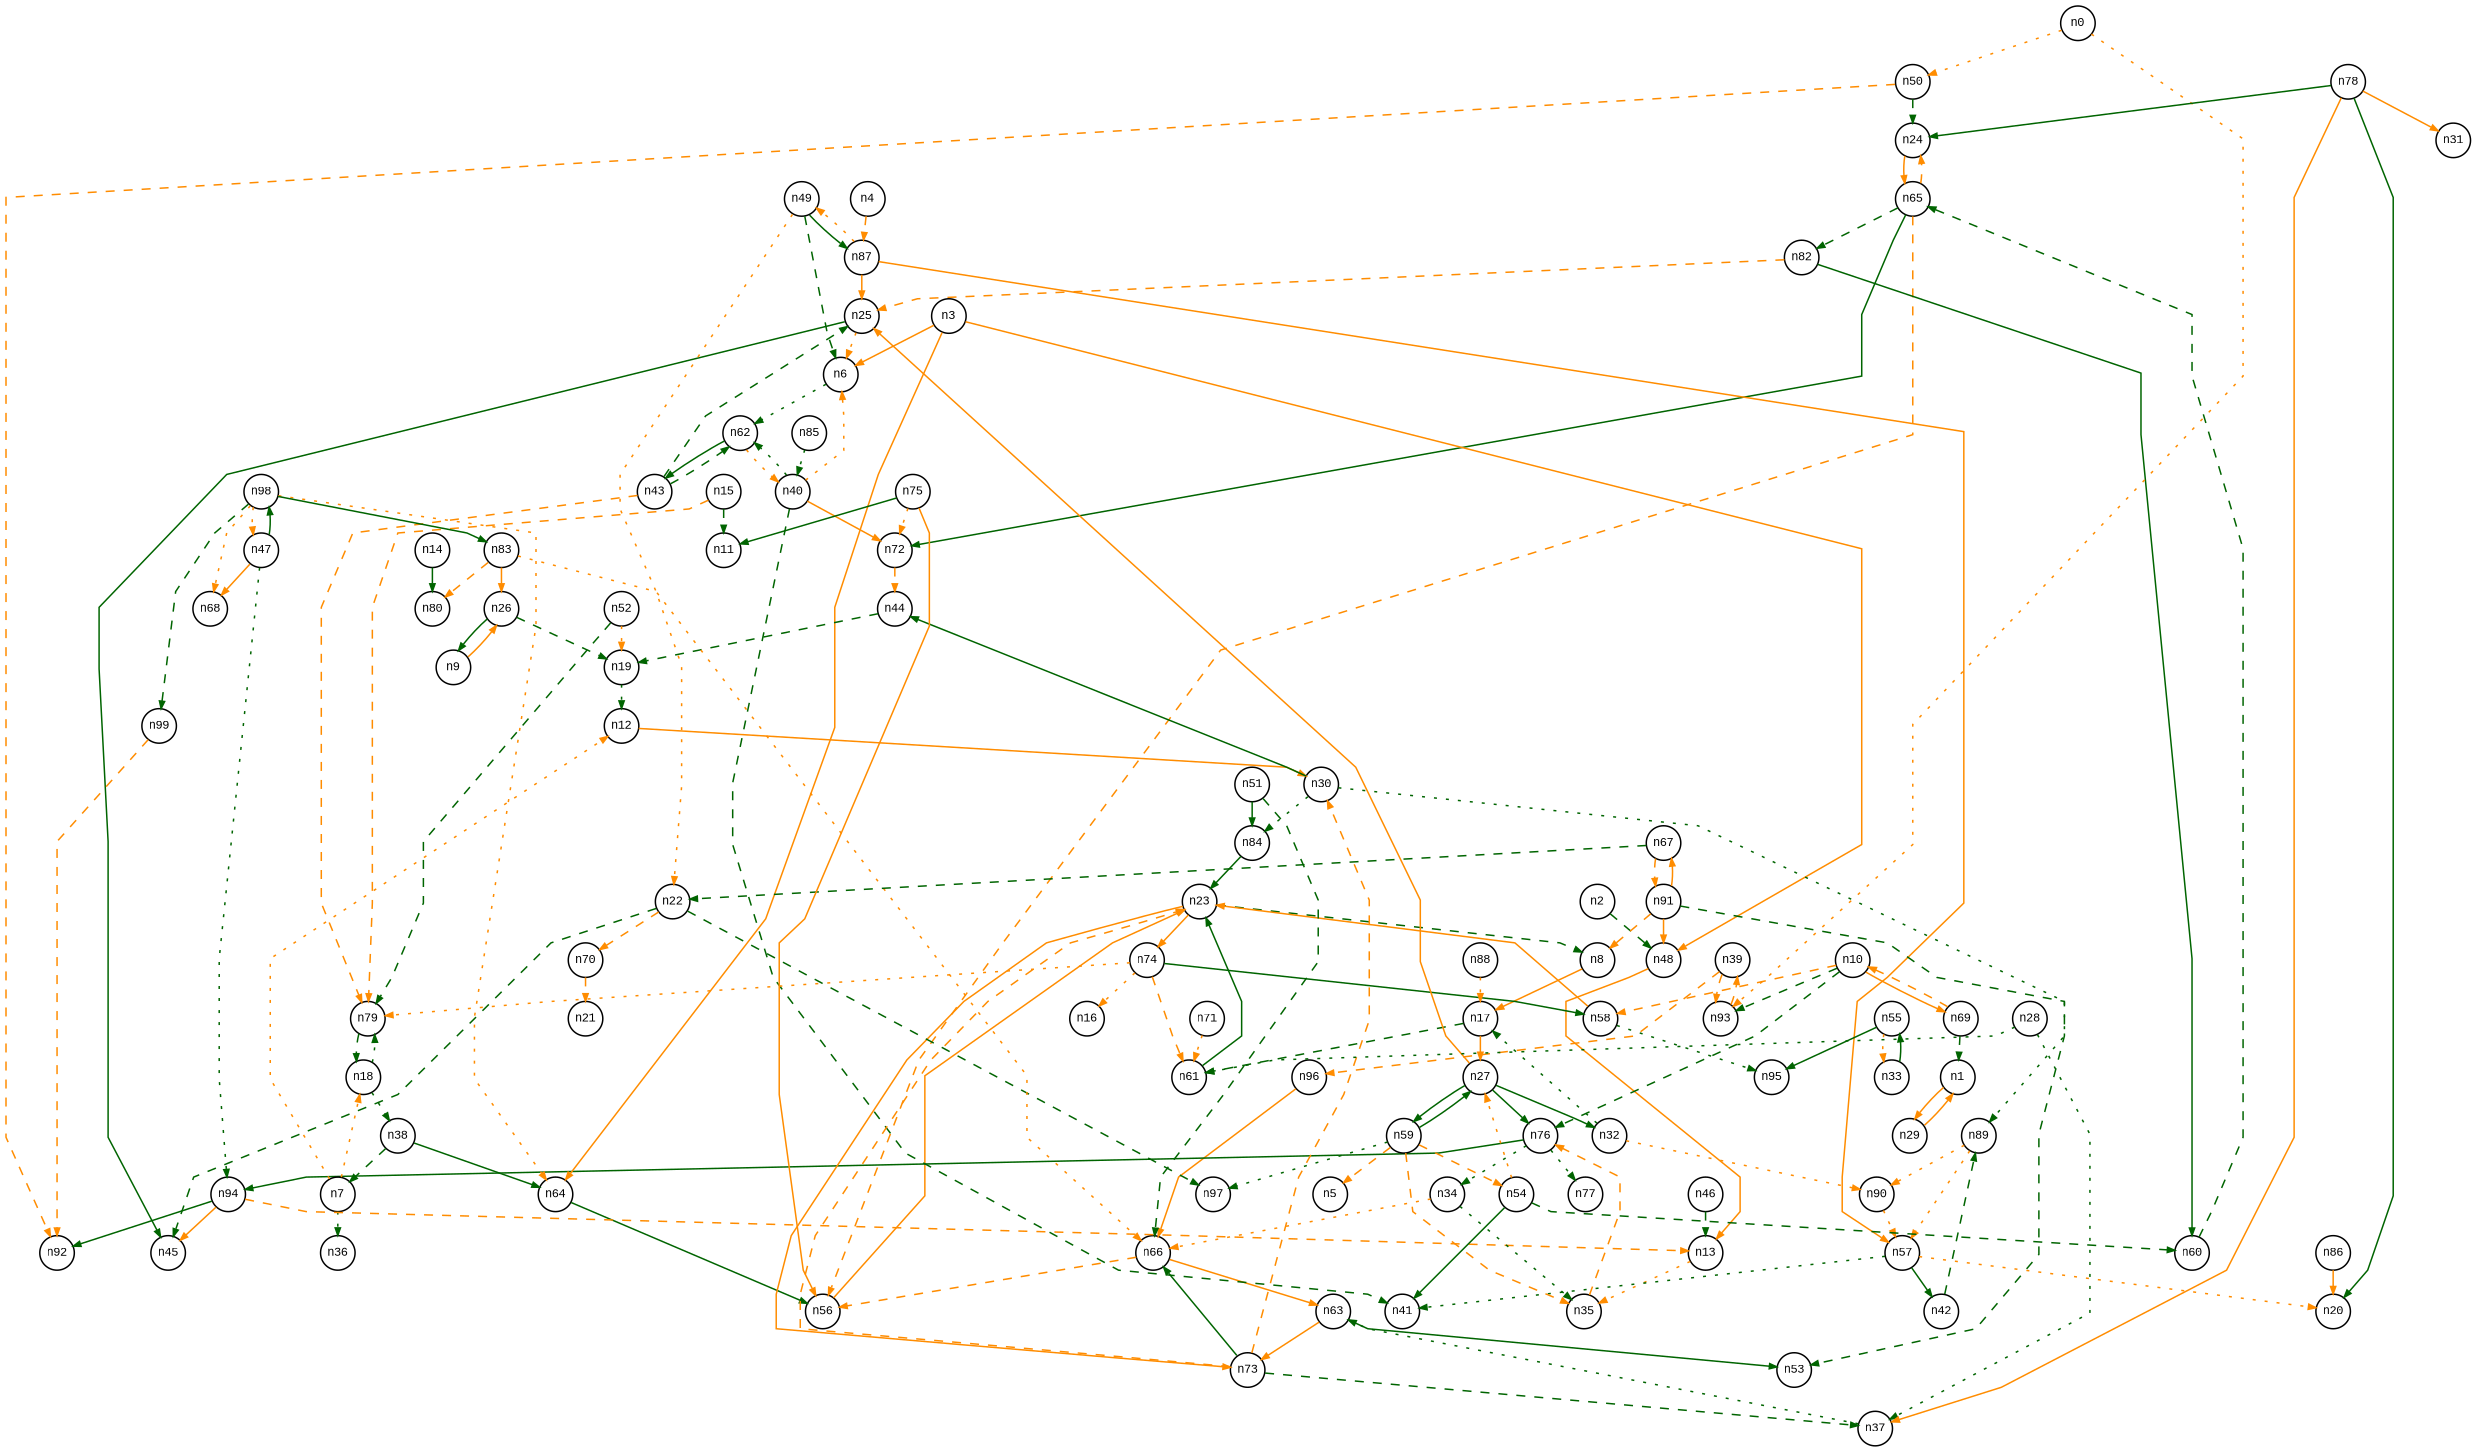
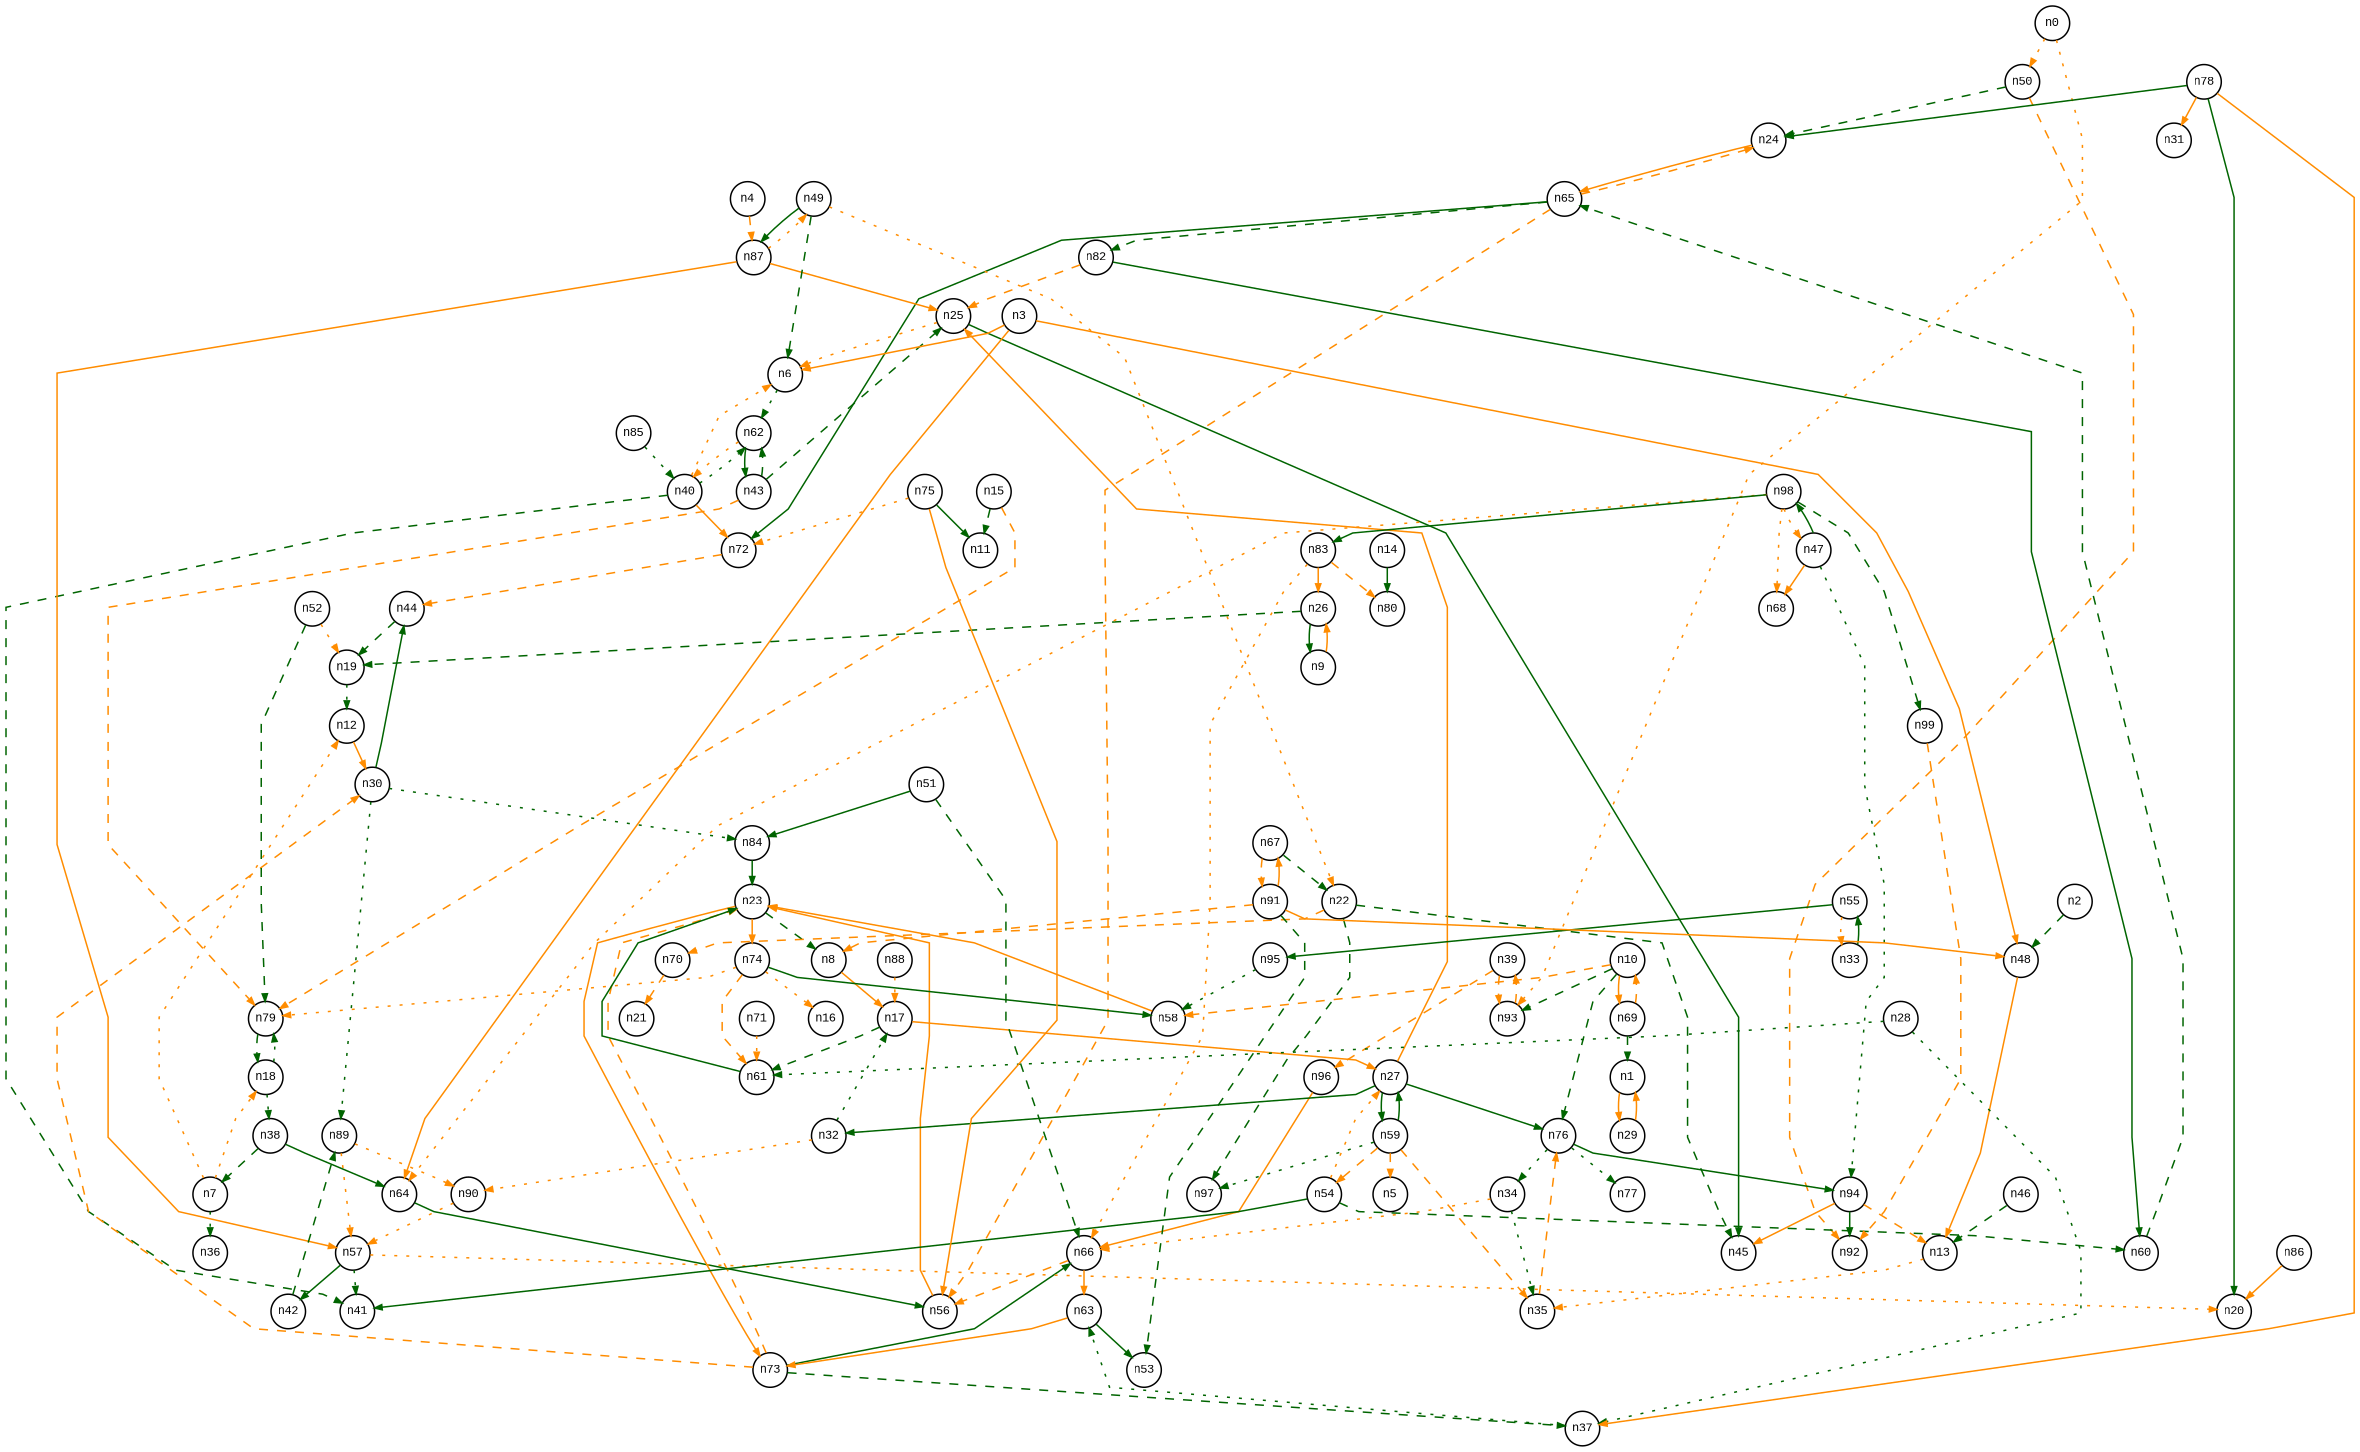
  digraph {
    fontname="Liberation Mono"
    fontsize=8
    nodesep=0.22
    nodesize=0.32
    ranksep=0.22
    splines=polyline
    node [fixedsize=shape fontname="Liberation Mono" fontsize=8 shape=circle]
    edge [arrowsize=0.5 color=darkorange fontname="Liberation Mono" style=solid]
    n50 [width=0.32]
    n24 [width=0.32]
    n92 [width=0.32]
    n65 [width=0.32]
    n56 [width=0.32]
    n72 [width=0.32]
    n82 [width=0.32]
    n0 [width=0.32]
    n93 [width=0.32]
    n39 [width=0.32]
    n96 [width=0.32]
    n66 [width=0.32]
    n29 [width=0.32]
    n1 [width=0.32]
    n48 [width=0.32]
    n13 [width=0.32]
    n35 [width=0.32]
    n76 [width=0.32]
    n2 [width=0.32]
    n6 [width=0.32]
    n62 [width=0.32]
    n40 [width=0.32]
    n43 [width=0.32]
    n41 [width=0.32]
    n25 [width=0.32]
    n79 [width=0.32]
    n3 [width=0.32]
    n64 [width=0.32]
    n23 [width=0.32]
    n8 [width=0.32]
    n73 [width=0.32]
    n74 [width=0.32]
    n87 [width=0.32]
    n57 [width=0.32]
    n49 [width=0.32]
    n45 [width=0.32]
    n42 [width=0.32]
    n20 [width=0.32]
    n22 [width=0.32]
    n89 [width=0.32]
    n70 [width=0.32]
    n97 [width=0.32]
    n4 [width=0.32]
    n12 [width=0.32]
    n30 [width=0.32]
    n44 [width=0.32]
    n84 [width=0.32]
    n19 [width=0.32]
    n90 [width=0.32]
    n7 [width=0.32]
    n18 [width=0.32]
    n36 [width=0.32]
    n38 [width=0.32]
    n17 [width=0.32]
    n61 [width=0.32]
    n27 [width=0.32]
    n32 [width=0.32]
    n59 [width=0.32]
    n77 [width=0.32]
    n94 [width=0.32]
    n34 [width=0.32]
    n5 [width=0.32]
    n54 [width=0.32]
    n26 [width=0.32]
    n9 [width=0.32]
    n58 [width=0.32]
    n95 [width=0.32]
    n37 [width=0.32]
    n16 [width=0.32]
    n10 [width=0.32]
    n69 [width=0.32]
    n63 [width=0.32]
    n14 [width=0.32]
    n80 [width=0.32]
    n15 [width=0.32]
    n11 [width=0.32]
    n21 [width=0.32]
    n53 [width=0.32]
    n60 [width=0.32]
    n28 [width=0.32]
    n46 [width=0.32]
    n47 [width=0.32]
    n68 [width=0.32]
    n98 [width=0.32]
    n83 [width=0.32]
    n99 [width=0.32]
    n51 [width=0.32]
    n52 [width=0.32]
    n33 [width=0.32]
    n55 [width=0.32]
    n67 [width=0.32]
    n91 [width=0.32]
    n71 [width=0.32]
    n75 [width=0.32]
    n78 [width=0.32]
    n31 [width=0.32]
    n85 [width=0.32]
    n86 [width=0.32]
    n88 [width=0.32]
    n50 -> n24 [color=darkgreen style=dashed]
    n50 -> n92 [style=dashed]
    n24 -> n65
    n65 -> n24 [style=dashed]
    n65 -> n56 [style=dashed]
    n65 -> n72 [color=darkgreen]
    n65 -> n82 [color=darkgreen style=dashed]
    n56 -> n23
    n72 -> n44 [style=dashed]
    n82 -> n25 [style=dashed]
    n82 -> n60 [color=darkgreen]
    n0 -> n50 [style=dotted]
    n0 -> n93 [style=dotted]
    n93 -> n39 [style=dashed]
    n39 -> n93 [style=dashed]
    n39 -> n96 [style=dashed]
    n96 -> n66
    n66 -> n56 [style=dashed]
    n66 -> n63
    n29 -> n1
    n1 -> n29
    n48 -> n13
    n13 -> n35 [style=dotted]
    n35 -> n76 [style=dashed]
    n76 -> n77 [color=darkgreen style=dotted]
    n76 -> n94 [color=darkgreen]
    n76 -> n34 [color=darkgreen style=dotted]
    n2 -> n48 [color=darkgreen style=dashed]
    n6 -> n62 [color=darkgreen style=dotted]
    n62 -> n40 [style=dotted]
    n62 -> n43 [color=darkgreen]
    n40 -> n72
    n40 -> n6 [style=dotted]
    n40 -> n62 [color=darkgreen style=dotted]
    n40 -> n41 [color=darkgreen style=dashed]
    n43 -> n62 [color=darkgreen style=dashed]
    n43 -> n25 [color=darkgreen style=dashed]
    n43 -> n79 [style=dashed]
    n25 -> n6 [style=dotted]
    n25 -> n45 [color=darkgreen]
    n79 -> n18 [color=darkgreen style=dashed]
    n3 -> n48
    n3 -> n6
    n3 -> n64
    n64 -> n56 [color=darkgreen]
    n23 -> n8 [color=darkgreen style=dashed]
    n23 -> n73
    n23 -> n74
    n8 -> n17
    n73 -> n66 [color=darkgreen]
    n73 -> n23 [style=dashed]
    n73 -> n30 [style=dashed]
    n73 -> n37 [color=darkgreen style=dashed]
    n74 -> n79 [style=dotted]
    n74 -> n61 [style=dashed]
    n74 -> n58 [color=darkgreen]
    n74 -> n16 [style=dotted]
    n87 -> n25
    n87 -> n57
    n87 -> n49 [style=dotted]
    n57 -> n41 [color=darkgreen style=dotted]
    n57 -> n42 [color=darkgreen]
    n57 -> n20 [style=dotted]
    n49 -> n6 [color=darkgreen style=dashed]
    n49 -> n87 [color=darkgreen]
    n49 -> n22 [style=dotted]
    n42 -> n89 [color=darkgreen style=dashed]
    n22 -> n45 [color=darkgreen style=dashed]
    n22 -> n70 [style=dashed]
    n22 -> n97 [color=darkgreen style=dashed]
    n89 -> n57 [style=dotted]
    n89 -> n90 [style=dotted]
    n70 -> n21 [style=dashed]
    n4 -> n87 [style=dashed]
    n12 -> n30
    n30 -> n89 [color=darkgreen style=dotted]
    n30 -> n44 [color=darkgreen]
    n30 -> n84 [color=darkgreen style=dotted]
    n44 -> n19 [color=darkgreen style=dashed]
    n84 -> n23 [color=darkgreen]
    n19 -> n12 [color=darkgreen style=dotted]
    n90 -> n57 [style=dotted]
    n7 -> n12 [style=dotted]
    n7 -> n18 [style=dotted]
    n7 -> n36 [color=darkgreen style=dotted]
    n18 -> n79 [color=darkgreen style=dotted]
    n18 -> n38 [color=darkgreen style=dotted]
    n38 -> n64 [color=darkgreen]
    n38 -> n7 [color=darkgreen style=dashed]
    n17 -> n61 [color=darkgreen style=dashed]
    n17 -> n27
    n61 -> n23 [color=darkgreen]
    n27 -> n76 [color=darkgreen]
    n27 -> n25
    n27 -> n32 [color=darkgreen]
    n27 -> n59 [color=darkgreen]
    n32 -> n90 [style=dotted]
    n32 -> n17 [color=darkgreen style=dotted]
    n59 -> n35 [style=dashed]
    n59 -> n97 [color=darkgreen style=dotted]
    n59 -> n27 [color=darkgreen]
    n59 -> n5 [style=dashed]
    n59 -> n54 [style=dashed]
    n94 -> n92 [color=darkgreen]
    n94 -> n13 [style=dashed]
    n94 -> n45
    n34 -> n66 [style=dotted]
    n34 -> n35 [color=darkgreen style=dotted]
    n54 -> n41 [color=darkgreen]
    n54 -> n27 [style=dotted]
    n54 -> n60 [color=darkgreen style=dashed]
    n26 -> n19 [color=darkgreen style=dashed]
    n26 -> n9 [color=darkgreen]
    n9 -> n26
    n58 -> n23
-   n58 -> n95 [color=darkgreen style=dotted]
+   n95 -> n58 [color=darkgreen style=dotted]
    n37 -> n63 [color=darkgreen style=dotted]
    n10 -> n93 [color=darkgreen style=dashed]
    n10 -> n76 [color=darkgreen style=dashed]
    n10 -> n58 [style=dashed]
    n10 -> n69
    n69 -> n1 [color=darkgreen style=dashed]
    n69 -> n10 [style=dashed]
    n63 -> n73
    n63 -> n53 [color=darkgreen]
    n14 -> n80 [color=darkgreen]
    n15 -> n79 [style=dashed]
    n15 -> n11 [color=darkgreen style=dashed]
    n60 -> n65 [color=darkgreen style=dashed]
    n28 -> n61 [color=darkgreen style=dotted]
    n28 -> n37 [color=darkgreen style=dotted]
    n46 -> n13 [color=darkgreen style=dashed]
    n47 -> n94 [color=darkgreen style=dotted]
    n47 -> n68
    n47 -> n98 [color=darkgreen]
    n98 -> n64 [style=dotted]
    n98 -> n47 [style=dotted]
    n98 -> n68 [style=dotted]
    n98 -> n83 [color=darkgreen]
    n98 -> n99 [color=darkgreen style=dashed]
    n83 -> n66 [style=dotted]
    n83 -> n26
    n83 -> n80 [style=dashed]
    n99 -> n92 [style=dashed]
    n51 -> n66 [color=darkgreen style=dashed]
    n51 -> n84 [color=darkgreen]
    n52 -> n79 [color=darkgreen style=dashed]
    n52 -> n19 [style=dotted]
    n33 -> n55 [color=darkgreen]
    n55 -> n95 [color=darkgreen]
    n55 -> n33 [style=dotted]
    n67 -> n22 [color=darkgreen style=dashed]
    n67 -> n91 [style=dashed]
    n91 -> n48
    n91 -> n8 [style=dashed]
    n91 -> n53 [color=darkgreen style=dashed]
    n91 -> n67
    n71 -> n61 [style=dotted]
    n75 -> n56
    n75 -> n72 [style=dotted]
    n75 -> n11 [color=darkgreen]
    n78 -> n24 [color=darkgreen]
    n78 -> n20 [color=darkgreen]
    n78 -> n37
    n78 -> n31
    n85 -> n40 [color=darkgreen style=dotted]
    n86 -> n20
    n88 -> n17 [style=dotted]
  }
